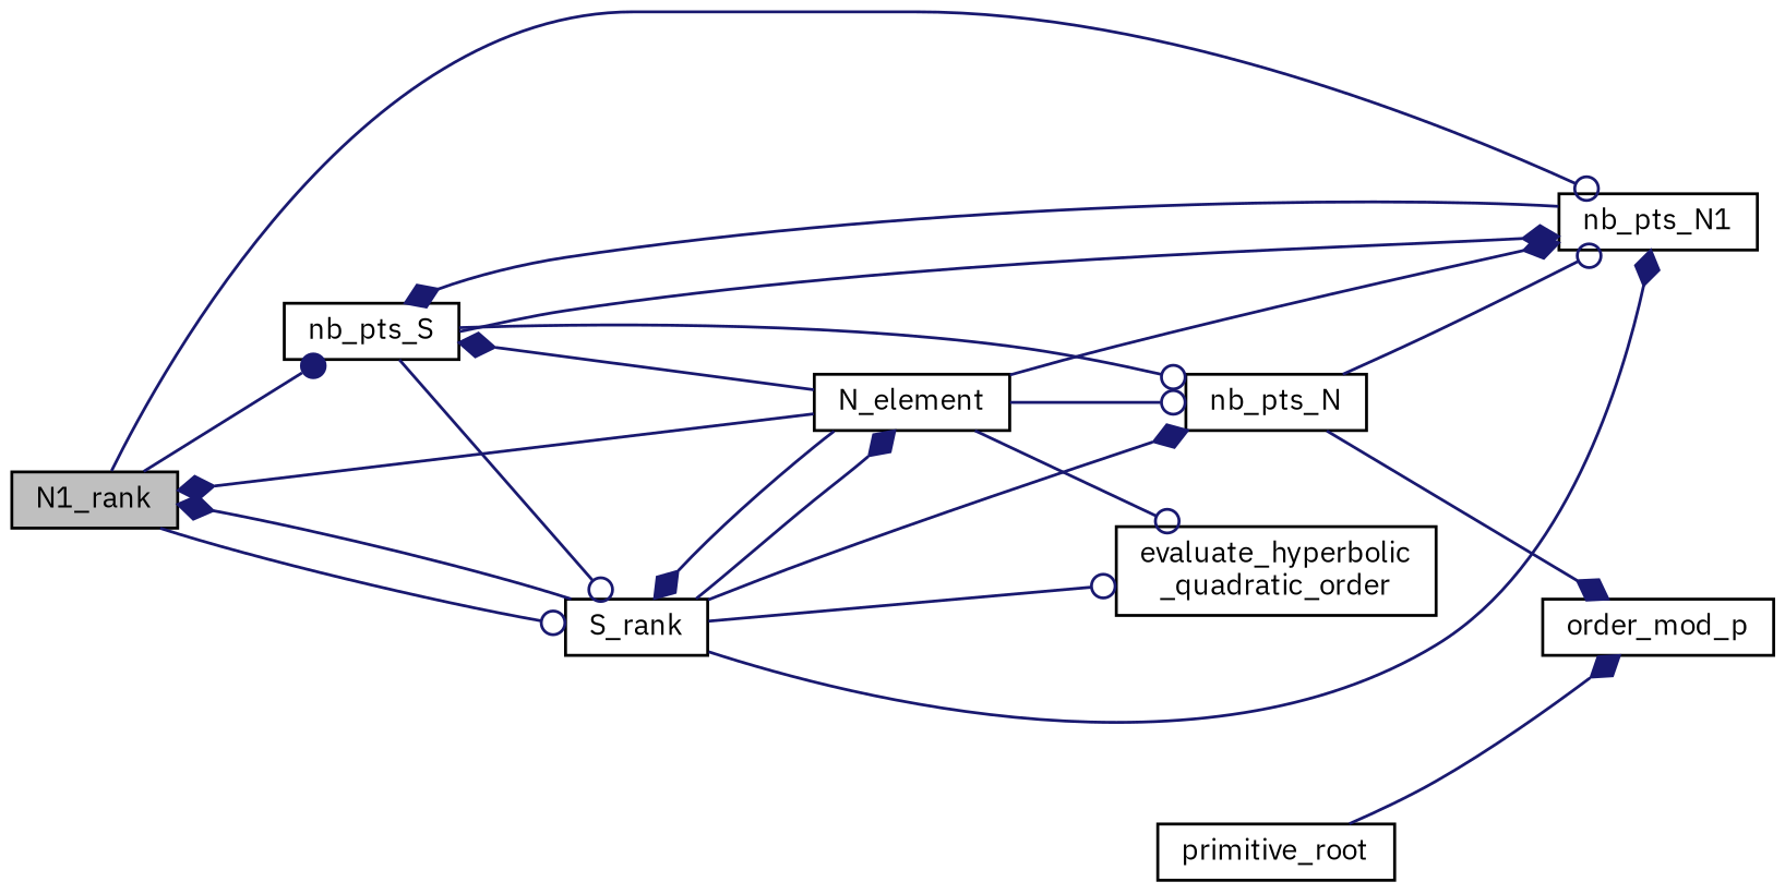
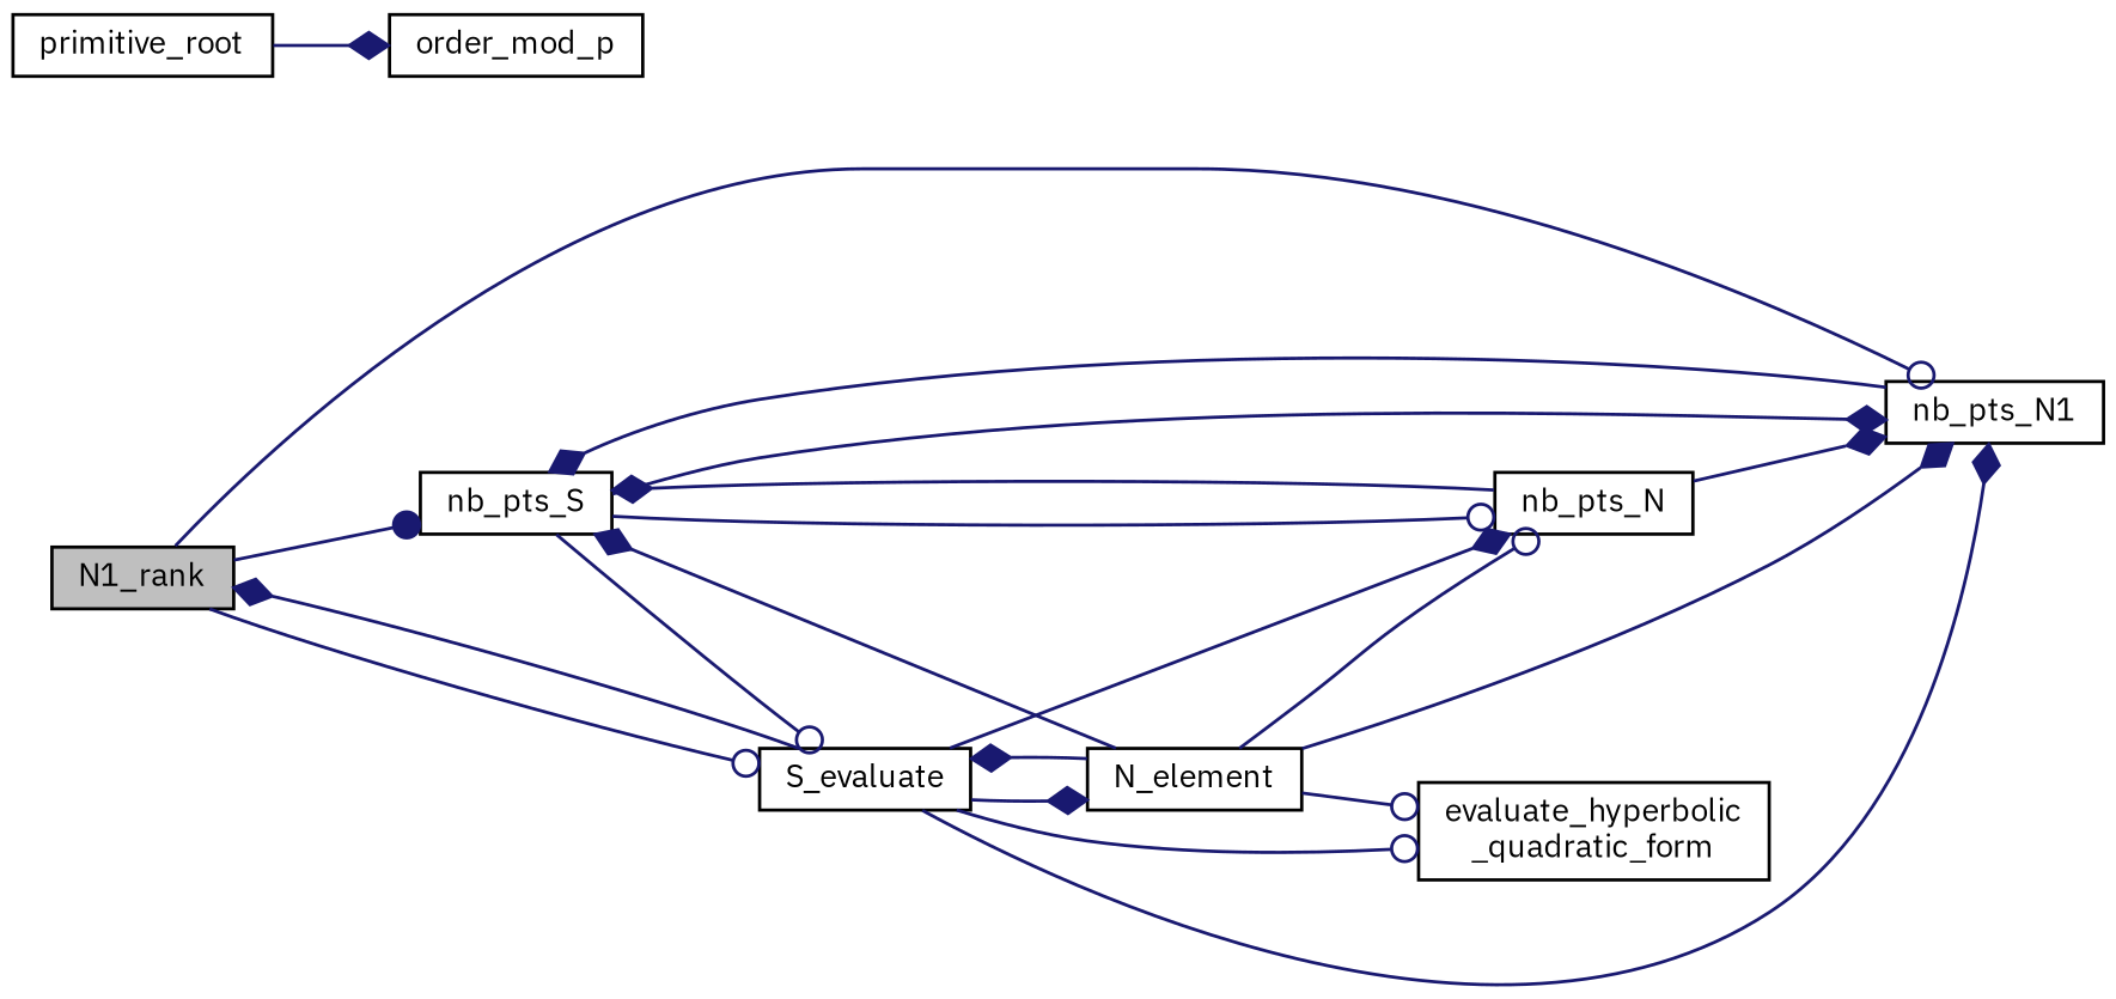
  digraph {
    fontname="IBM Plex Sans"
    rankdir=LR
    node [color=black fillcolor=white fontname="IBM Plex Sans" fontsize=10 shape=record style=filled]
    edge [arrowhead=diamond color=midnightblue fontname="IBM Plex Sans" fontsize=10 labelfontname=Helvetica labelfontsize=10 style=solid]
    n1 [fillcolor=grey75 fontcolor=black height=0.2 label=N1_rank width=0.4]
    n2 [height=0.2 label=nb_pts_S width=0.4]
    n3 [height=0.2 label=nb_pts_N1 width=0.4]
-   n4 [height=0.2 label=S_rank width=0.4]
+   n4 [height=0.2 label=S_evaluate width=0.4]
    n5 [height=0.2 label=nb_pts_N width=0.4]
-   n6 [height=0.2 label="evaluate_hyperbolic\l_quadratic_order" width=0.4]
+   n6 [height=0.2 label="evaluate_hyperbolic\l_quadratic_form" width=0.4]
    n7 [height=0.2 label=N_element width=0.4]
    n8 [height=0.2 label=primitive_root width=0.4]
    n9 [height=0.2 label=order_mod_p width=0.4]
    n1 -> n2 [arrowhead=dot]
    n1 -> n3 [arrowhead=odot]
    n1 -> n4 [arrowhead=odot]
    n2 -> n3
    n2 -> n4 [arrowhead=odot]
    n2 -> n5 [arrowhead=odot]
    n3 -> n2
    n4 -> n1
    n4 -> n3
    n4 -> n5
    n4 -> n6 [arrowhead=odot]
    n4 -> n7
-   n5 -> n9
-   n5 -> n3 [arrowhead=odot]
-   n7 -> n1
+   n5 -> n2
+   n5 -> n3
    n7 -> n2
    n7 -> n3
    n7 -> n4
    n7 -> n5 [arrowhead=odot]
    n7 -> n6 [arrowhead=odot]
    n8 -> n9
  }
